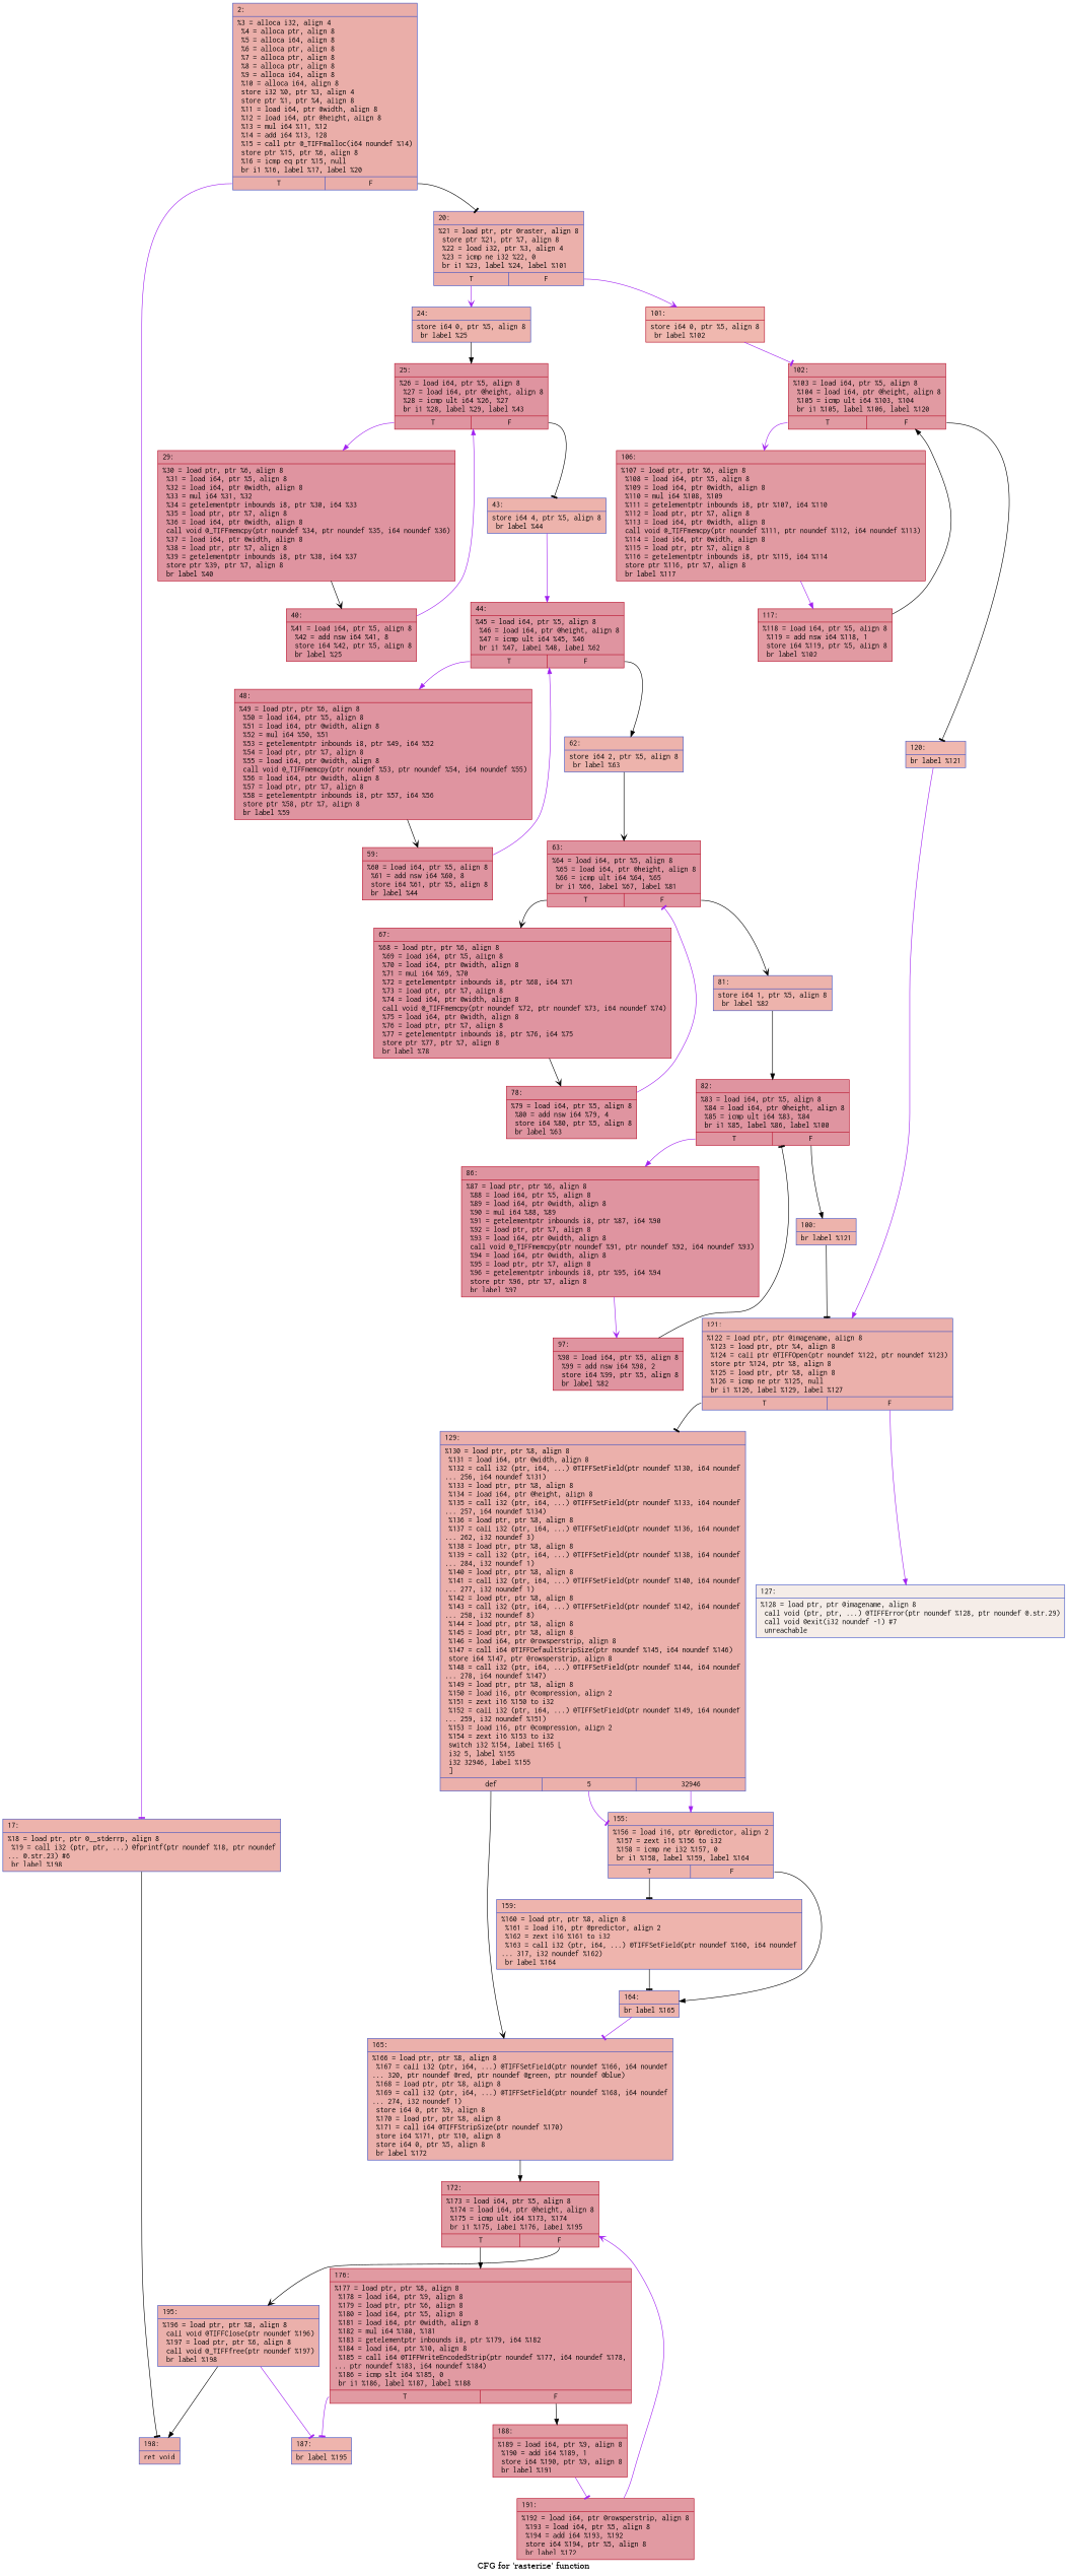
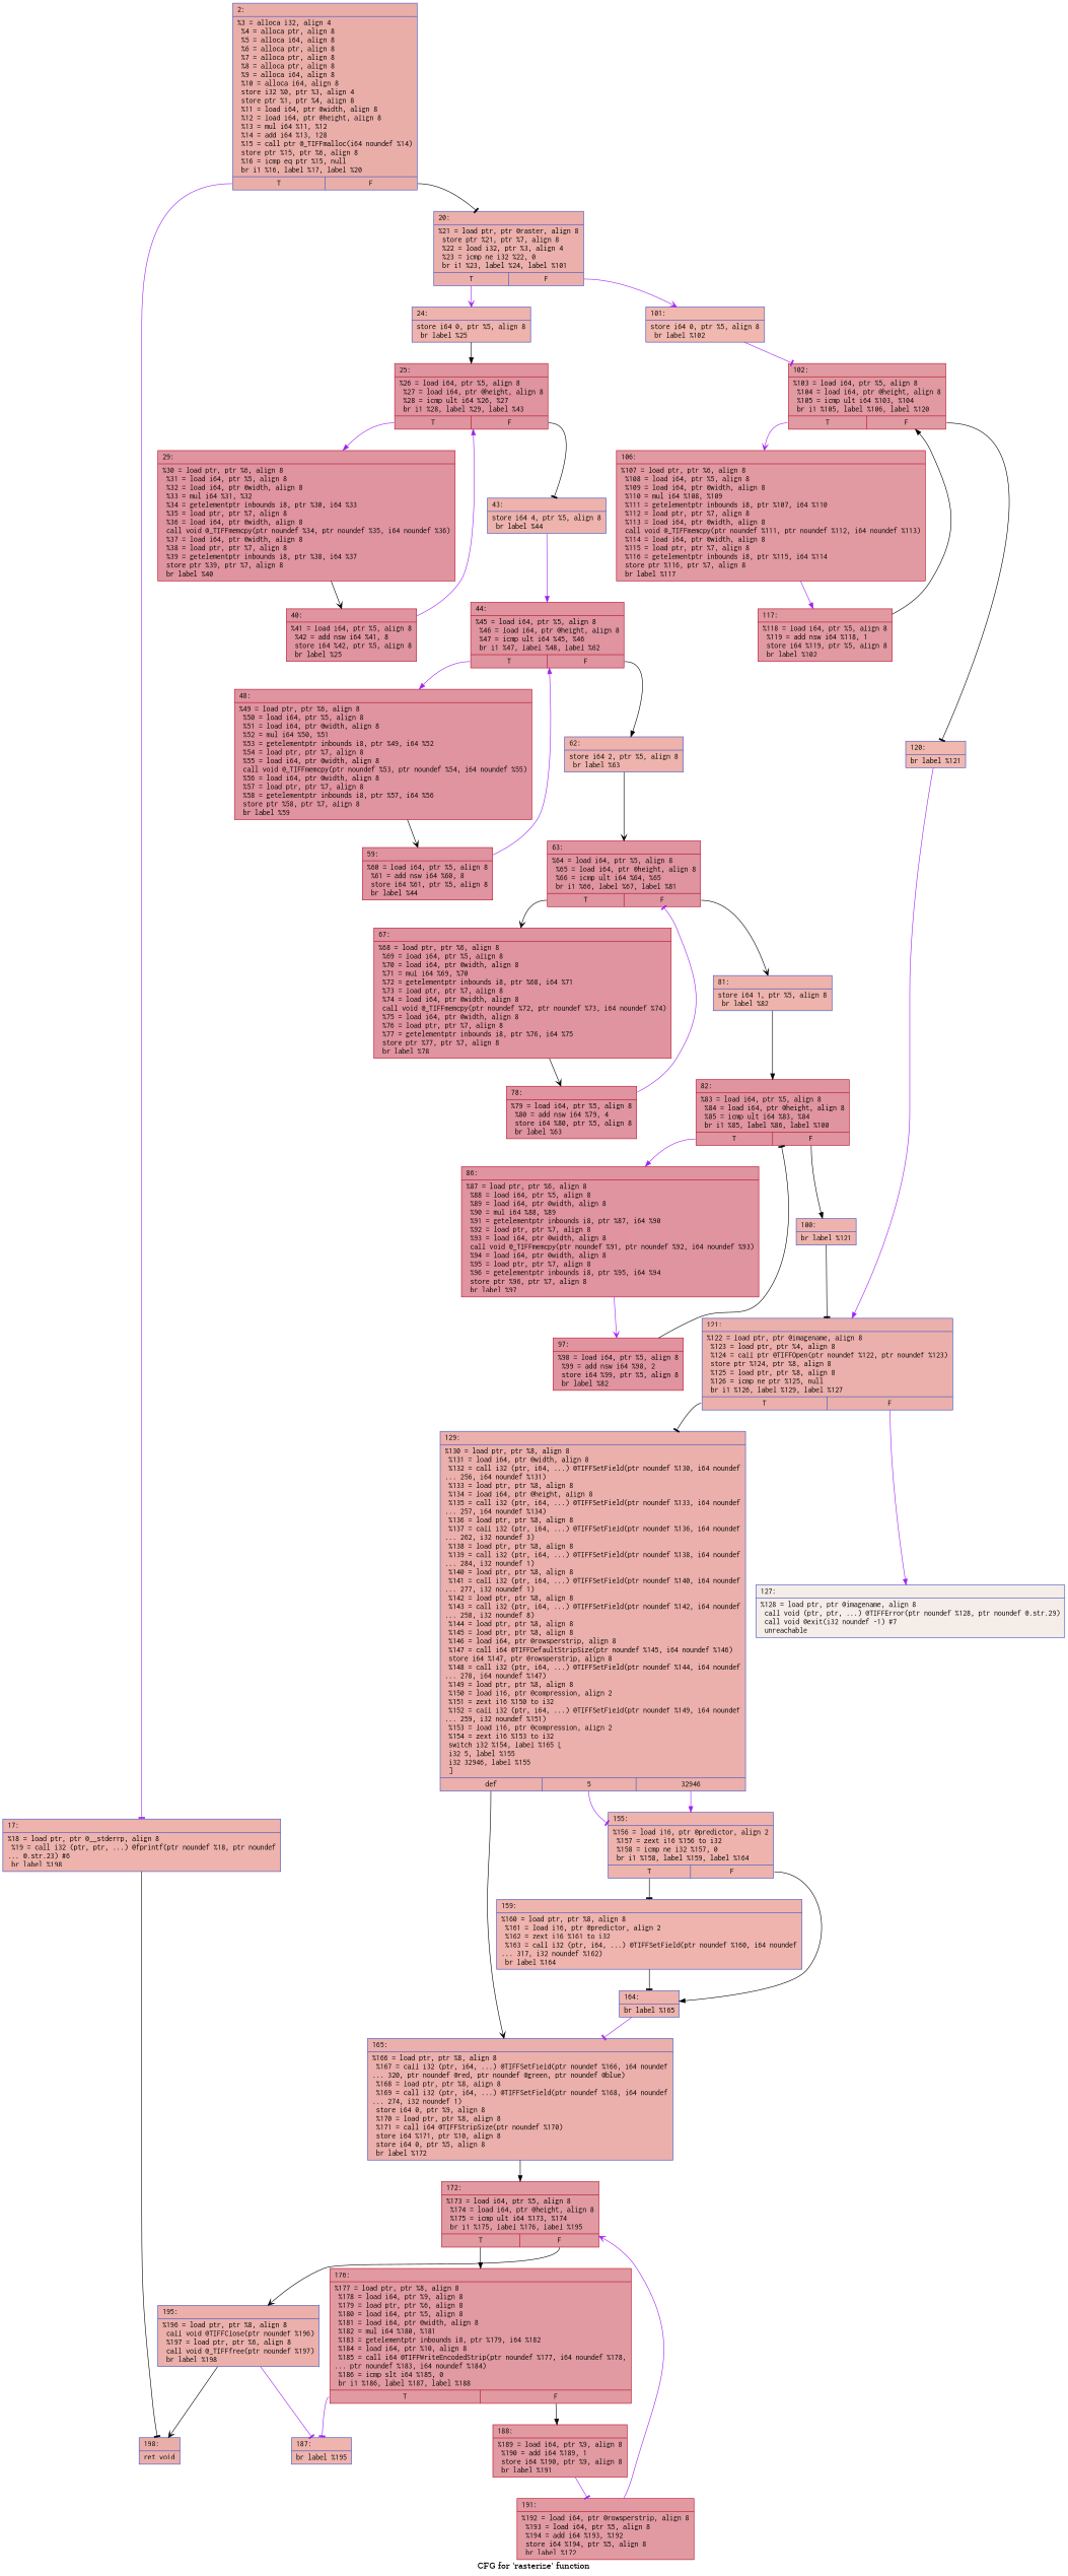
  digraph {
    label="CFG for 'rasterize' function"
    node [color="#3d50c3ff" fillcolor="#b70d2870" fontname=Courier shape=record style=filled]
    edge [arrowhead=normal color=black]
    n1 [fillcolor="#d0473d70" label="{2:\l|  %3 = alloca i32, align 4\l  %4 = alloca ptr, align 8\l  %5 = alloca i64, align 8\l  %6 = alloca ptr, align 8\l  %7 = alloca ptr, align 8\l  %8 = alloca ptr, align 8\l  %9 = alloca i64, align 8\l  %10 = alloca i64, align 8\l  store i32 %0, ptr %3, align 4\l  store ptr %1, ptr %4, align 8\l  %11 = load i64, ptr @width, align 8\l  %12 = load i64, ptr @height, align 8\l  %13 = mul i64 %11, %12\l  %14 = add i64 %13, 128\l  %15 = call ptr @_TIFFmalloc(i64 noundef %14)\l  store ptr %15, ptr %6, align 8\l  %16 = icmp eq ptr %15, null\l  br i1 %16, label %17, label %20\l|{<s0>T|<s1>F}}"]
    n2 [fillcolor="#d6524470" label="{17:\l|  %18 = load ptr, ptr @__stderrp, align 8\l  %19 = call i32 (ptr, ptr, ...) @fprintf(ptr noundef %18, ptr noundef\l... @.str.23) #6\l  br label %198\l}"]
    n3 [fillcolor="#d24b4070" label="{20:\l|  %21 = load ptr, ptr @raster, align 8\l  store ptr %21, ptr %7, align 8\l  %22 = load i32, ptr %3, align 4\l  %23 = icmp ne i32 %22, 0\l  br i1 %23, label %24, label %101\l|{<s0>T|<s1>F}}"]
    n4 [fillcolor="#d0473d70" label="{198:\l|  ret void\l}"]
    n5 [fillcolor="#d6524470" label="{24:\l|  store i64 0, ptr %5, align 8\l  br label %25\l}"]
-   n6 [color="#b70d28ff" fillcolor="#dc5d4a70" label="{101:\l|  store i64 0, ptr %5, align 8\l  br label %102\l}"]
+   n6 [fillcolor="#dc5d4a70" label="{101:\l|  store i64 0, ptr %5, align 8\l  br label %102\l}"]
    n7 [color="#b70d28ff" label="{25:\l|  %26 = load i64, ptr %5, align 8\l  %27 = load i64, ptr @height, align 8\l  %28 = icmp ult i64 %26, %27\l  br i1 %28, label %29, label %43\l|{<s0>T|<s1>F}}"]
    n8 [color="#b70d28ff" fillcolor="#bb1b2c70" label="{102:\l|  %103 = load i64, ptr %5, align 8\l  %104 = load i64, ptr @height, align 8\l  %105 = icmp ult i64 %103, %104\l  br i1 %105, label %106, label %120\l|{<s0>T|<s1>F}}"]
    n9 [color="#b70d28ff" label="{29:\l|  %30 = load ptr, ptr %6, align 8\l  %31 = load i64, ptr %5, align 8\l  %32 = load i64, ptr @width, align 8\l  %33 = mul i64 %31, %32\l  %34 = getelementptr inbounds i8, ptr %30, i64 %33\l  %35 = load ptr, ptr %7, align 8\l  %36 = load i64, ptr @width, align 8\l  call void @_TIFFmemcpy(ptr noundef %34, ptr noundef %35, i64 noundef %36)\l  %37 = load i64, ptr @width, align 8\l  %38 = load ptr, ptr %7, align 8\l  %39 = getelementptr inbounds i8, ptr %38, i64 %37\l  store ptr %39, ptr %7, align 8\l  br label %40\l}"]
    n10 [fillcolor="#d6524470" label="{43:\l|  store i64 4, ptr %5, align 8\l  br label %44\l}"]
    n11 [color="#b70d28ff" fillcolor="#bb1b2c70" label="{106:\l|  %107 = load ptr, ptr %6, align 8\l  %108 = load i64, ptr %5, align 8\l  %109 = load i64, ptr @width, align 8\l  %110 = mul i64 %108, %109\l  %111 = getelementptr inbounds i8, ptr %107, i64 %110\l  %112 = load ptr, ptr %7, align 8\l  %113 = load i64, ptr @width, align 8\l  call void @_TIFFmemcpy(ptr noundef %111, ptr noundef %112, i64 noundef %113)\l  %114 = load i64, ptr @width, align 8\l  %115 = load ptr, ptr %7, align 8\l  %116 = getelementptr inbounds i8, ptr %115, i64 %114\l  store ptr %116, ptr %7, align 8\l  br label %117\l}"]
    n12 [fillcolor="#dc5d4a70" label="{120:\l|  br label %121\l}"]
    n13 [color="#b70d28ff" label="{40:\l|  %41 = load i64, ptr %5, align 8\l  %42 = add nsw i64 %41, 8\l  store i64 %42, ptr %5, align 8\l  br label %25\l}"]
    n14 [color="#b70d28ff" label="{44:\l|  %45 = load i64, ptr %5, align 8\l  %46 = load i64, ptr @height, align 8\l  %47 = icmp ult i64 %45, %46\l  br i1 %47, label %48, label %62\l|{<s0>T|<s1>F}}"]
    n15 [color="#b70d28ff" label="{48:\l|  %49 = load ptr, ptr %6, align 8\l  %50 = load i64, ptr %5, align 8\l  %51 = load i64, ptr @width, align 8\l  %52 = mul i64 %50, %51\l  %53 = getelementptr inbounds i8, ptr %49, i64 %52\l  %54 = load ptr, ptr %7, align 8\l  %55 = load i64, ptr @width, align 8\l  call void @_TIFFmemcpy(ptr noundef %53, ptr noundef %54, i64 noundef %55)\l  %56 = load i64, ptr @width, align 8\l  %57 = load ptr, ptr %7, align 8\l  %58 = getelementptr inbounds i8, ptr %57, i64 %56\l  store ptr %58, ptr %7, align 8\l  br label %59\l}"]
    n16 [fillcolor="#d6524470" label="{62:\l|  store i64 2, ptr %5, align 8\l  br label %63\l}"]
    n17 [color="#b70d28ff" label="{59:\l|  %60 = load i64, ptr %5, align 8\l  %61 = add nsw i64 %60, 8\l  store i64 %61, ptr %5, align 8\l  br label %44\l}"]
    n18 [color="#b70d28ff" label="{63:\l|  %64 = load i64, ptr %5, align 8\l  %65 = load i64, ptr @height, align 8\l  %66 = icmp ult i64 %64, %65\l  br i1 %66, label %67, label %81\l|{<s0>T|<s1>F}}"]
    n19 [color="#b70d28ff" label="{67:\l|  %68 = load ptr, ptr %6, align 8\l  %69 = load i64, ptr %5, align 8\l  %70 = load i64, ptr @width, align 8\l  %71 = mul i64 %69, %70\l  %72 = getelementptr inbounds i8, ptr %68, i64 %71\l  %73 = load ptr, ptr %7, align 8\l  %74 = load i64, ptr @width, align 8\l  call void @_TIFFmemcpy(ptr noundef %72, ptr noundef %73, i64 noundef %74)\l  %75 = load i64, ptr @width, align 8\l  %76 = load ptr, ptr %7, align 8\l  %77 = getelementptr inbounds i8, ptr %76, i64 %75\l  store ptr %77, ptr %7, align 8\l  br label %78\l}"]
    n20 [fillcolor="#d6524470" label="{81:\l|  store i64 1, ptr %5, align 8\l  br label %82\l}"]
    n21 [color="#b70d28ff" label="{78:\l|  %79 = load i64, ptr %5, align 8\l  %80 = add nsw i64 %79, 4\l  store i64 %80, ptr %5, align 8\l  br label %63\l}"]
    n22 [color="#b70d28ff" label="{82:\l|  %83 = load i64, ptr %5, align 8\l  %84 = load i64, ptr @height, align 8\l  %85 = icmp ult i64 %83, %84\l  br i1 %85, label %86, label %100\l|{<s0>T|<s1>F}}"]
    n23 [color="#b70d28ff" label="{86:\l|  %87 = load ptr, ptr %6, align 8\l  %88 = load i64, ptr %5, align 8\l  %89 = load i64, ptr @width, align 8\l  %90 = mul i64 %88, %89\l  %91 = getelementptr inbounds i8, ptr %87, i64 %90\l  %92 = load ptr, ptr %7, align 8\l  %93 = load i64, ptr @width, align 8\l  call void @_TIFFmemcpy(ptr noundef %91, ptr noundef %92, i64 noundef %93)\l  %94 = load i64, ptr @width, align 8\l  %95 = load ptr, ptr %7, align 8\l  %96 = getelementptr inbounds i8, ptr %95, i64 %94\l  store ptr %96, ptr %7, align 8\l  br label %97\l}"]
    n24 [fillcolor="#d6524470" label="{100:\l|  br label %121\l}"]
    n25 [color="#b70d28ff" label="{97:\l|  %98 = load i64, ptr %5, align 8\l  %99 = add nsw i64 %98, 2\l  store i64 %99, ptr %5, align 8\l  br label %82\l}"]
    n26 [fillcolor="#d24b4070" label="{121:\l|  %122 = load ptr, ptr @imagename, align 8\l  %123 = load ptr, ptr %4, align 8\l  %124 = call ptr @TIFFOpen(ptr noundef %122, ptr noundef %123)\l  store ptr %124, ptr %8, align 8\l  %125 = load ptr, ptr %8, align 8\l  %126 = icmp ne ptr %125, null\l  br i1 %126, label %129, label %127\l|{<s0>T|<s1>F}}"]
    n27 [fillcolor="#d24b4070" label="{129:\l|  %130 = load ptr, ptr %8, align 8\l  %131 = load i64, ptr @width, align 8\l  %132 = call i32 (ptr, i64, ...) @TIFFSetField(ptr noundef %130, i64 noundef\l... 256, i64 noundef %131)\l  %133 = load ptr, ptr %8, align 8\l  %134 = load i64, ptr @height, align 8\l  %135 = call i32 (ptr, i64, ...) @TIFFSetField(ptr noundef %133, i64 noundef\l... 257, i64 noundef %134)\l  %136 = load ptr, ptr %8, align 8\l  %137 = call i32 (ptr, i64, ...) @TIFFSetField(ptr noundef %136, i64 noundef\l... 262, i32 noundef 3)\l  %138 = load ptr, ptr %8, align 8\l  %139 = call i32 (ptr, i64, ...) @TIFFSetField(ptr noundef %138, i64 noundef\l... 284, i32 noundef 1)\l  %140 = load ptr, ptr %8, align 8\l  %141 = call i32 (ptr, i64, ...) @TIFFSetField(ptr noundef %140, i64 noundef\l... 277, i32 noundef 1)\l  %142 = load ptr, ptr %8, align 8\l  %143 = call i32 (ptr, i64, ...) @TIFFSetField(ptr noundef %142, i64 noundef\l... 258, i32 noundef 8)\l  %144 = load ptr, ptr %8, align 8\l  %145 = load ptr, ptr %8, align 8\l  %146 = load i64, ptr @rowsperstrip, align 8\l  %147 = call i64 @TIFFDefaultStripSize(ptr noundef %145, i64 noundef %146)\l  store i64 %147, ptr @rowsperstrip, align 8\l  %148 = call i32 (ptr, i64, ...) @TIFFSetField(ptr noundef %144, i64 noundef\l... 278, i64 noundef %147)\l  %149 = load ptr, ptr %8, align 8\l  %150 = load i16, ptr @compression, align 2\l  %151 = zext i16 %150 to i32\l  %152 = call i32 (ptr, i64, ...) @TIFFSetField(ptr noundef %149, i64 noundef\l... 259, i32 noundef %151)\l  %153 = load i16, ptr @compression, align 2\l  %154 = zext i16 %153 to i32\l  switch i32 %154, label %165 [\l    i32 5, label %155\l    i32 32946, label %155\l  ]\l|{<s0>def|<s1>5|<s2>32946}}"]
    n28 [fillcolor="#e8d6cc70" label="{127:\l|  %128 = load ptr, ptr @imagename, align 8\l  call void (ptr, ptr, ...) @TIFFError(ptr noundef %128, ptr noundef @.str.29)\l  call void @exit(i32 noundef -1) #7\l  unreachable\l}"]
    n29 [fillcolor="#d24b4070" label="{165:\l|  %166 = load ptr, ptr %8, align 8\l  %167 = call i32 (ptr, i64, ...) @TIFFSetField(ptr noundef %166, i64 noundef\l... 320, ptr noundef @red, ptr noundef @green, ptr noundef @blue)\l  %168 = load ptr, ptr %8, align 8\l  %169 = call i32 (ptr, i64, ...) @TIFFSetField(ptr noundef %168, i64 noundef\l... 274, i32 noundef 1)\l  store i64 0, ptr %9, align 8\l  %170 = load ptr, ptr %8, align 8\l  %171 = call i64 @TIFFStripSize(ptr noundef %170)\l  store i64 %171, ptr %10, align 8\l  store i64 0, ptr %5, align 8\l  br label %172\l}"]
    n30 [fillcolor="#d6524470" label="{155:\l|  %156 = load i16, ptr @predictor, align 2\l  %157 = zext i16 %156 to i32\l  %158 = icmp ne i32 %157, 0\l  br i1 %158, label %159, label %164\l|{<s0>T|<s1>F}}"]
    n31 [color="#b70d28ff" fillcolor="#bb1b2c70" label="{117:\l|  %118 = load i64, ptr %5, align 8\l  %119 = add nsw i64 %118, 1\l  store i64 %119, ptr %5, align 8\l  br label %102\l}"]
    n32 [color="#b70d28ff" fillcolor="#bb1b2c70" label="{172:\l|  %173 = load i64, ptr %5, align 8\l  %174 = load i64, ptr @height, align 8\l  %175 = icmp ult i64 %173, %174\l  br i1 %175, label %176, label %195\l|{<s0>T|<s1>F}}"]
    n33 [fillcolor="#d8564670" label="{159:\l|  %160 = load ptr, ptr %8, align 8\l  %161 = load i16, ptr @predictor, align 2\l  %162 = zext i16 %161 to i32\l  %163 = call i32 (ptr, i64, ...) @TIFFSetField(ptr noundef %160, i64 noundef\l... 317, i32 noundef %162)\l  br label %164\l}"]
    n34 [fillcolor="#d6524470" label="{164:\l|  br label %165\l}"]
    n35 [color="#b70d28ff" fillcolor="#bb1b2c70" label="{176:\l|  %177 = load ptr, ptr %8, align 8\l  %178 = load i64, ptr %9, align 8\l  %179 = load ptr, ptr %6, align 8\l  %180 = load i64, ptr %5, align 8\l  %181 = load i64, ptr @width, align 8\l  %182 = mul i64 %180, %181\l  %183 = getelementptr inbounds i8, ptr %179, i64 %182\l  %184 = load i64, ptr %10, align 8\l  %185 = call i64 @TIFFWriteEncodedStrip(ptr noundef %177, i64 noundef %178,\l... ptr noundef %183, i64 noundef %184)\l  %186 = icmp slt i64 %185, 0\l  br i1 %186, label %187, label %188\l|{<s0>T|<s1>F}}"]
    n36 [fillcolor="#d24b4070" label="{195:\l|  %196 = load ptr, ptr %8, align 8\l  call void @TIFFClose(ptr noundef %196)\l  %197 = load ptr, ptr %6, align 8\l  call void @_TIFFfree(ptr noundef %197)\l  br label %198\l}"]
    n37 [fillcolor="#d8564670" label="{187:\l|  br label %195\l}"]
    n38 [color="#b70d28ff" fillcolor="#bb1b2c70" label="{188:\l|  %189 = load i64, ptr %9, align 8\l  %190 = add i64 %189, 1\l  store i64 %190, ptr %9, align 8\l  br label %191\l}"]
    n39 [color="#b70d28ff" fillcolor="#bb1b2c70" label="{191:\l|  %192 = load i64, ptr @rowsperstrip, align 8\l  %193 = load i64, ptr %5, align 8\l  %194 = add i64 %193, %192\l  store i64 %194, ptr %5, align 8\l  br label %172\l}"]
    n1 -> n2 [arrowhead=tee color=purple tailport=s0]
    n1 -> n3 [arrowhead=tee tailport=s1]
    n2 -> n4 [arrowhead=tee]
    n3 -> n5 [arrowhead=vee color=purple tailport=s0]
    n3 -> n6 [arrowhead=vee color=purple tailport=s1]
    n5 -> n7
    n6 -> n8 [arrowhead=tee color=purple]
    n7 -> n9 [color=purple tailport=s0]
    n7 -> n10 [arrowhead=tee tailport=s1]
    n8 -> n11 [arrowhead=vee color=purple tailport=s0]
    n8 -> n12 [arrowhead=tee tailport=s1]
    n9 -> n13 [arrowhead=vee]
    n10 -> n14 [color=purple]
    n11 -> n31 [color=purple]
    n12 -> n26 [color=purple]
    n13 -> n7 [color=purple]
    n14 -> n15 [color=purple tailport=s0]
    n14 -> n16 [tailport=s1]
    n15 -> n17 [arrowhead=vee]
    n16 -> n18 [arrowhead=vee]
    n17 -> n14 [color=purple]
    n18 -> n19 [arrowhead=vee tailport=s0]
    n18 -> n20 [arrowhead=vee tailport=s1]
    n19 -> n21 [arrowhead=vee]
    n20 -> n22
    n21 -> n18 [arrowhead=tee color=purple]
    n22 -> n23 [color=purple tailport=s0]
    n22 -> n24 [tailport=s1]
    n23 -> n25 [arrowhead=vee color=purple]
    n24 -> n26 [arrowhead=tee]
    n25 -> n22 [arrowhead=tee]
    n26 -> n27 [arrowhead=tee tailport=s0]
    n26 -> n28 [color=purple tailport=s1]
    n27 -> n29 [arrowhead=vee tailport=s0]
    n27 -> n30 [arrowhead=tee color=purple tailport=s1]
    n27 -> n30 [color=purple tailport=s2]
    n29 -> n32
    n30 -> n33 [arrowhead=tee tailport=s0]
    n30 -> n34 [tailport=s1]
    n31 -> n8
    n32 -> n35 [tailport=s0]
    n32 -> n36 [arrowhead=vee tailport=s1]
    n33 -> n34 [arrowhead=tee]
    n34 -> n29 [arrowhead=tee color=purple]
    n35 -> n37 [arrowhead=tee color=purple tailport=s0]
    n35 -> n38 [tailport=s1]
-   n36 -> n4
+   n36 -> n4 [arrowhead=vee]
    n36 -> n37 [arrowhead=tee color=purple]
    n38 -> n39 [arrowhead=tee color=purple]
    n39 -> n32 [arrowhead=vee color=purple]
  }
